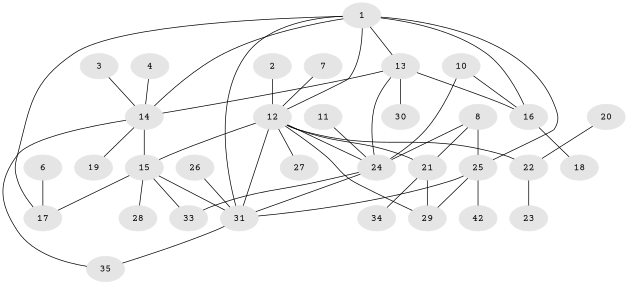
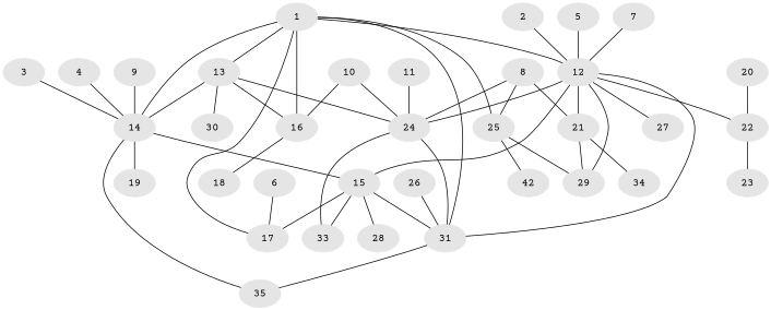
  graph {
    fontname="Courier Prime"
    node [color=gray90 fontname="Courier Prime" style=filled]
    edge [fontname="Courier Prime" weight=1.0]
    1
    12
    13
    14
    16
    17
    25
    31
    15
    21
    24
    22
    27
    29
    30
    19
    35
    18
    n19 [label=42]
    2
    3
    4
+   5
    6
    7
    8
    28
    33
    34
+   9
    10
    11
    23
    20
    26
    1 -- 12
    1 -- 13
    1 -- 14
    1 -- 16
    1 -- 17
    1 -- 25
    1 -- 31
    12 -- 31
    12 -- 15
    12 -- 21
    12 -- 24 [weight=2.0]
    12 -- 22
    12 -- 27
    12 -- 29
    13 -- 14
    13 -- 16
    13 -- 24
    13 -- 30
    14 -- 15
    14 -- 19
    14 -- 35
    16 -- 18
-   25 -- 31
    25 -- 29
    25 -- n19
    31 -- 35
    15 -- 17
    15 -- 31
    15 -- 28
    15 -- 33
    21 -- 29
    21 -- 34
    24 -- 31
    24 -- 33
    22 -- 23
    2 -- 12
    3 -- 14
    4 -- 14
+   5 -- 12
    6 -- 17
    7 -- 12
    8 -- 25
    8 -- 21
    8 -- 24 [weight=2.0]
+   9 -- 14
    10 -- 16
    10 -- 24
    11 -- 24
    20 -- 22
    26 -- 31
  }
